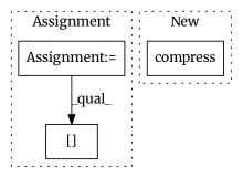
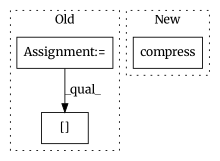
  digraph {
    fontname=Merriweather
    node [shape=box fontname=Merriweather]
    n1 [a=2 l="4,1" label="[]" s="3388,3403"]
    n2 [a=7 l=1 label="Assignment:=" s=3338]
    n3 [a=32 l="9,1" label=compress s="3531,3556"]
    subgraph cluster_1 {
-     label=Assignment
+     label=Old
      style=dotted
      n1
      n2
    }
    subgraph cluster_2 {
      label=New
      style=dotted
      n3
    }
    n2 -> n1 [label=_qual_ fontname=Merriweather]
  }
